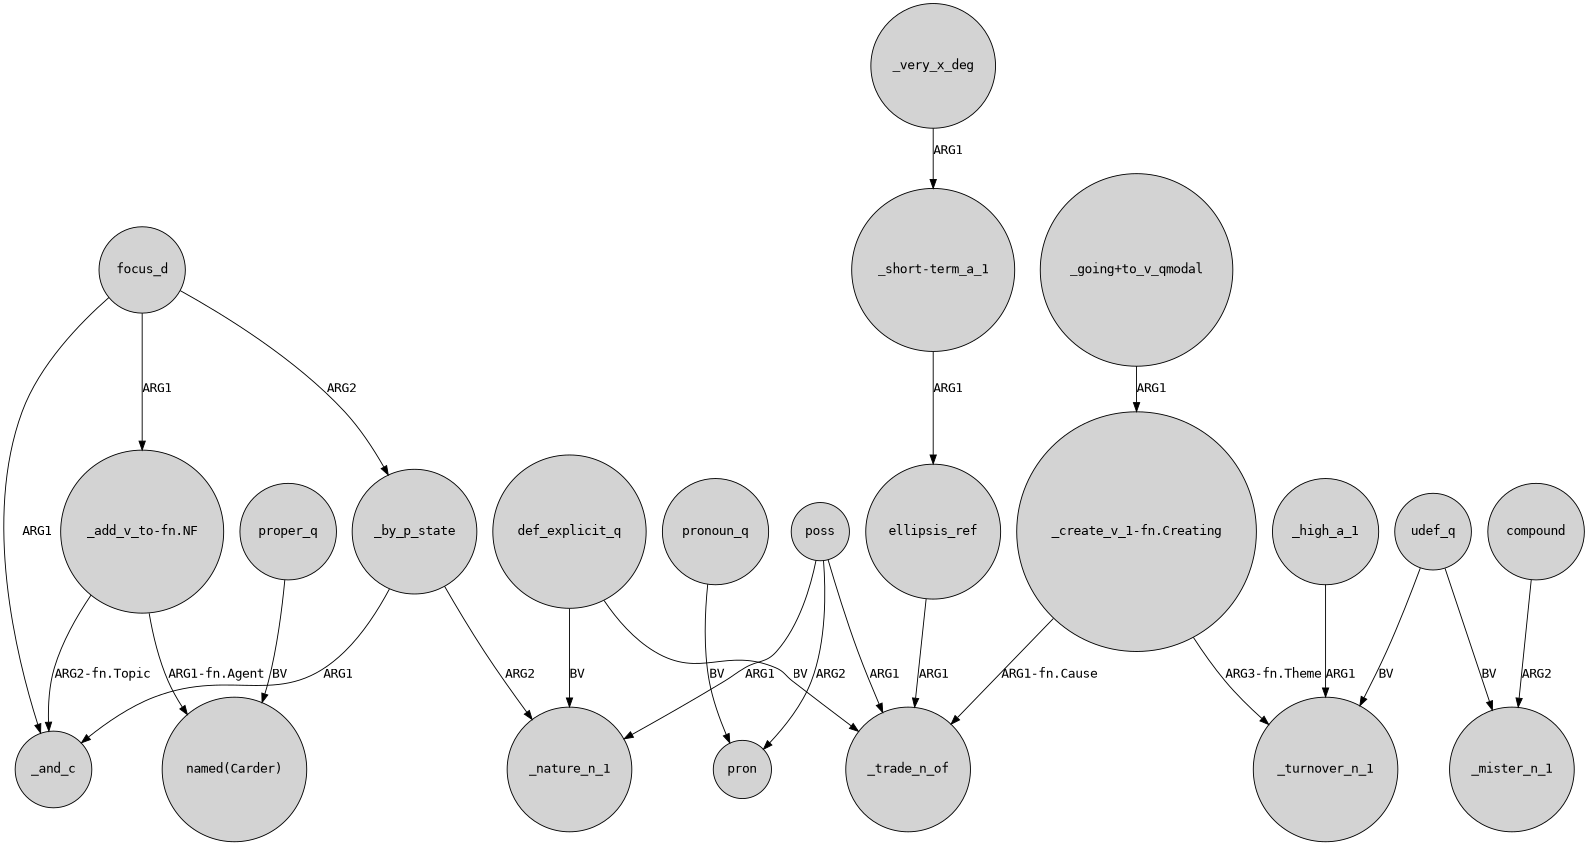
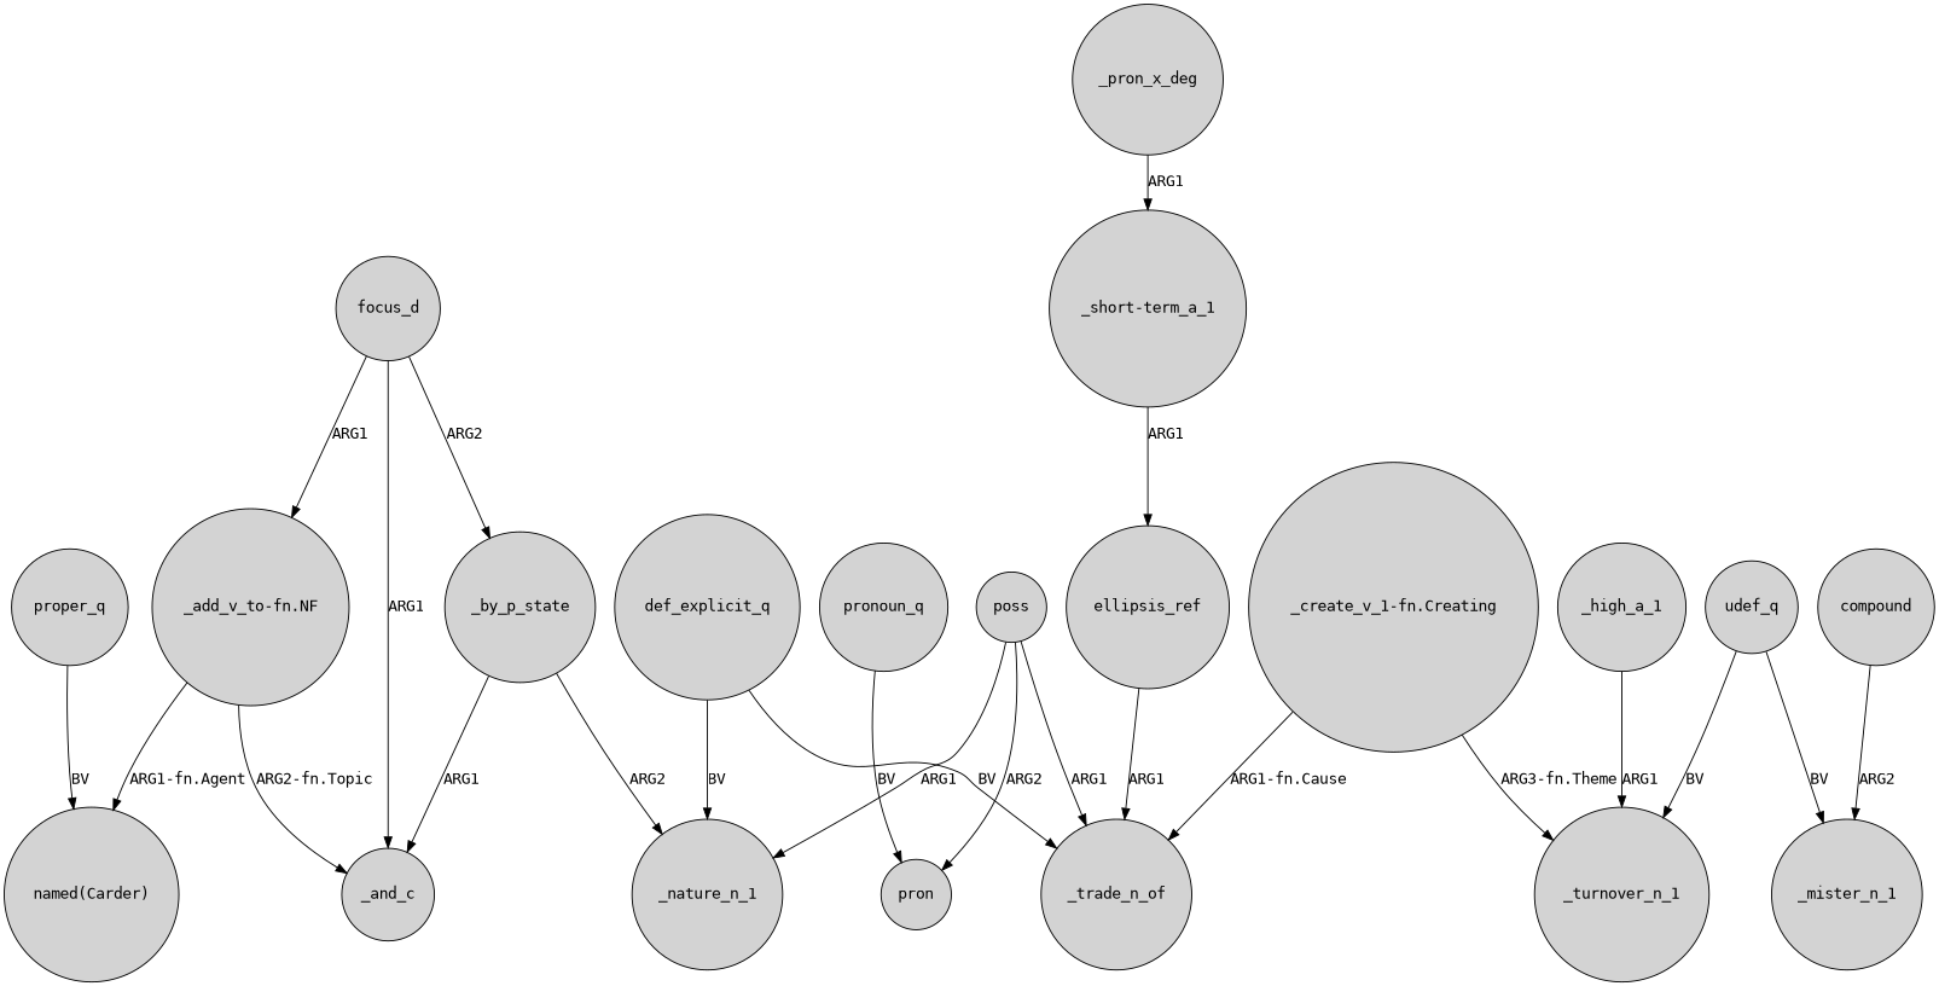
  digraph {
    fontname="DejaVu Sans Mono"
    node [fontname="DejaVu Sans Mono" shape=circle style=filled]
    edge [fontname="DejaVu Sans Mono"]
    focus_d
    _by_p_state
    _and_c
    "_add_v_to-fn.NF"
    _nature_n_1
    "named(Carder)"
    poss
    pron
    _trade_n_of
    "_create_v_1-fn.Creating"
    _turnover_n_1
    _high_a_1
    compound
    _mister_n_1
    udef_q
    def_explicit_q
-   _very_x_deg
+   _very_x_deg [label=_pron_x_deg]
    "_short-term_a_1"
    ellipsis_ref
    pronoun_q
-   "_going+to_v_qmodal"
    proper_q
    focus_d -> _by_p_state [label=ARG2]
    focus_d -> _and_c [label=ARG1]
    focus_d -> "_add_v_to-fn.NF" [label=ARG1]
    _by_p_state -> _and_c [label=ARG1]
    _by_p_state -> _nature_n_1 [label=ARG2]
    "_add_v_to-fn.NF" -> _and_c [label="ARG2-fn.Topic"]
    "_add_v_to-fn.NF" -> "named(Carder)" [label="ARG1-fn.Agent"]
    poss -> _nature_n_1 [label=ARG1]
    poss -> pron [label=ARG2]
    poss -> _trade_n_of [label=ARG1]
    "_create_v_1-fn.Creating" -> _trade_n_of [label="ARG1-fn.Cause"]
    "_create_v_1-fn.Creating" -> _turnover_n_1 [label="ARG3-fn.Theme"]
    _high_a_1 -> _turnover_n_1 [label=ARG1]
    compound -> _mister_n_1 [label=ARG2]
    udef_q -> _turnover_n_1 [label=BV]
    udef_q -> _mister_n_1 [label=BV]
    def_explicit_q -> _nature_n_1 [label=BV]
    def_explicit_q -> _trade_n_of [label=BV]
    _very_x_deg -> "_short-term_a_1" [label=ARG1]
    "_short-term_a_1" -> ellipsis_ref [label=ARG1]
    ellipsis_ref -> _trade_n_of [label=ARG1]
    pronoun_q -> pron [label=BV]
-   "_going+to_v_qmodal" -> "_create_v_1-fn.Creating" [label=ARG1]
    proper_q -> "named(Carder)" [label=BV]
  }
